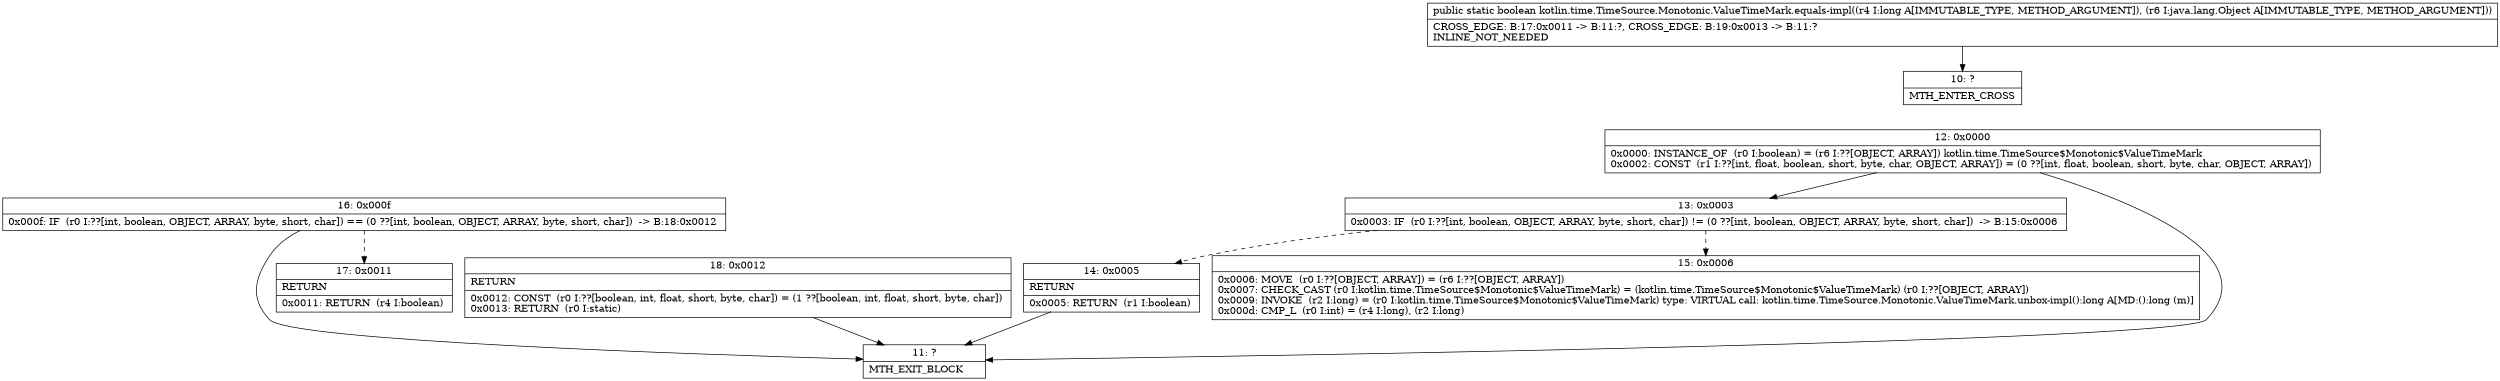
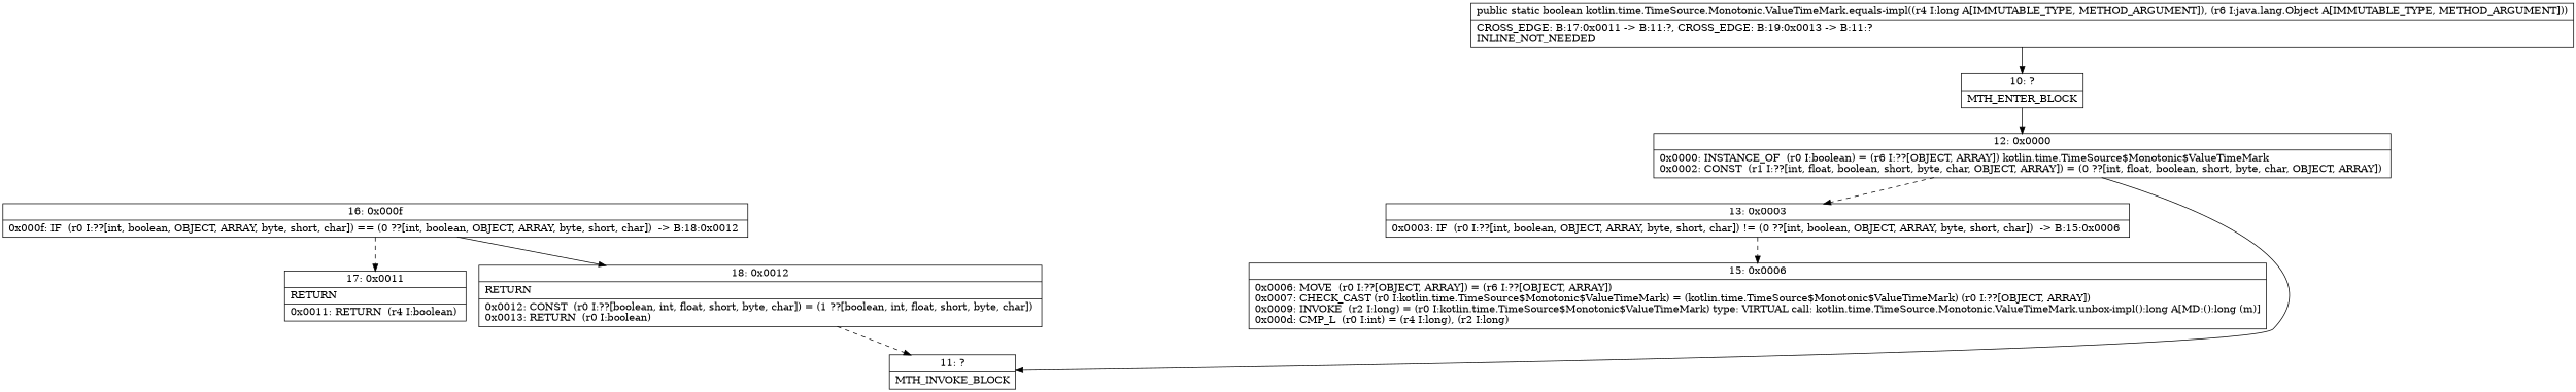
  digraph {
    node [shape=record]
-   n1 [label="{10\:\ ?|MTH_ENTER_CROSS\l}"]
+   n1 [label="{10\:\ ?|MTH_ENTER_BLOCK\l}"]
    n2 [label="{12\:\ 0x0000|0x0000: INSTANCE_OF  (r0 I:boolean) = (r6 I:??[OBJECT, ARRAY]) kotlin.time.TimeSource$Monotonic$ValueTimeMark \l0x0002: CONST  (r1 I:??[int, float, boolean, short, byte, char, OBJECT, ARRAY]) = (0 ??[int, float, boolean, short, byte, char, OBJECT, ARRAY]) \l}"]
    n3 [label="{13\:\ 0x0003|0x0003: IF  (r0 I:??[int, boolean, OBJECT, ARRAY, byte, short, char]) != (0 ??[int, boolean, OBJECT, ARRAY, byte, short, char])  \-\> B:15:0x0006 \l}"]
-   n4 [label="{11\:\ ?|MTH_EXIT_BLOCK\l}"]
-   n5 [label="{14\:\ 0x0005|RETURN\l|0x0005: RETURN  (r1 I:boolean) \l}"]
+   n4 [label="{11\:\ ?|MTH_INVOKE_BLOCK\l}"]
    n6 [label="{15\:\ 0x0006|0x0006: MOVE  (r0 I:??[OBJECT, ARRAY]) = (r6 I:??[OBJECT, ARRAY]) \l0x0007: CHECK_CAST (r0 I:kotlin.time.TimeSource$Monotonic$ValueTimeMark) = (kotlin.time.TimeSource$Monotonic$ValueTimeMark) (r0 I:??[OBJECT, ARRAY]) \l0x0009: INVOKE  (r2 I:long) = (r0 I:kotlin.time.TimeSource$Monotonic$ValueTimeMark) type: VIRTUAL call: kotlin.time.TimeSource.Monotonic.ValueTimeMark.unbox\-impl():long A[MD:():long (m)]\l0x000d: CMP_L  (r0 I:int) = (r4 I:long), (r2 I:long) \l}"]
    n7 [label="{16\:\ 0x000f|0x000f: IF  (r0 I:??[int, boolean, OBJECT, ARRAY, byte, short, char]) == (0 ??[int, boolean, OBJECT, ARRAY, byte, short, char])  \-\> B:18:0x0012 \l}"]
    n8 [label="{17\:\ 0x0011|RETURN\l|0x0011: RETURN  (r4 I:boolean) \l}"]
-   n9 [label="{18\:\ 0x0012|RETURN\l|0x0012: CONST  (r0 I:??[boolean, int, float, short, byte, char]) = (1 ??[boolean, int, float, short, byte, char]) \l0x0013: RETURN  (r0 I:static) \l}"]
+   n9 [label="{18\:\ 0x0012|RETURN\l|0x0012: CONST  (r0 I:??[boolean, int, float, short, byte, char]) = (1 ??[boolean, int, float, short, byte, char]) \l0x0013: RETURN  (r0 I:boolean) \l}"]
    n10 [label="{public static boolean kotlin.time.TimeSource.Monotonic.ValueTimeMark.equals\-impl((r4 I:long A[IMMUTABLE_TYPE, METHOD_ARGUMENT]), (r6 I:java.lang.Object A[IMMUTABLE_TYPE, METHOD_ARGUMENT]))  | CROSS_EDGE: B:17:0x0011 \-\> B:11:?, CROSS_EDGE: B:19:0x0013 \-\> B:11:?\lINLINE_NOT_NEEDED\l}"]
-   n2 -> n3
+   n1 -> n2
+   n2 -> n3 [style=dashed]
    n2 -> n4
-   n3 -> n5 [style=dashed]
    n3 -> n6 [style=dashed]
-   n5 -> n4
    n7 -> n8 [style=dashed]
-   n7 -> n4
-   n9 -> n4
+   n7 -> n9
+   n9 -> n4 [style=dashed]
    n10 -> n1
  }
